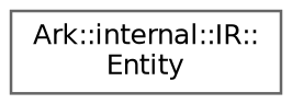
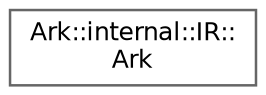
  digraph {
    rankdir=LR
-   n1 [color=grey40 fillcolor=white fontname=Helvetica fontsize=10 height=0.2 label="Ark::internal::IR::\lEntity" shape=box style=filled width=0.4]
+   n1 [color=grey40 fillcolor=white fontname=Helvetica fontsize=10 height=0.2 label="Ark::internal::IR::\lArk" shape=box style=filled width=0.4]
  }
